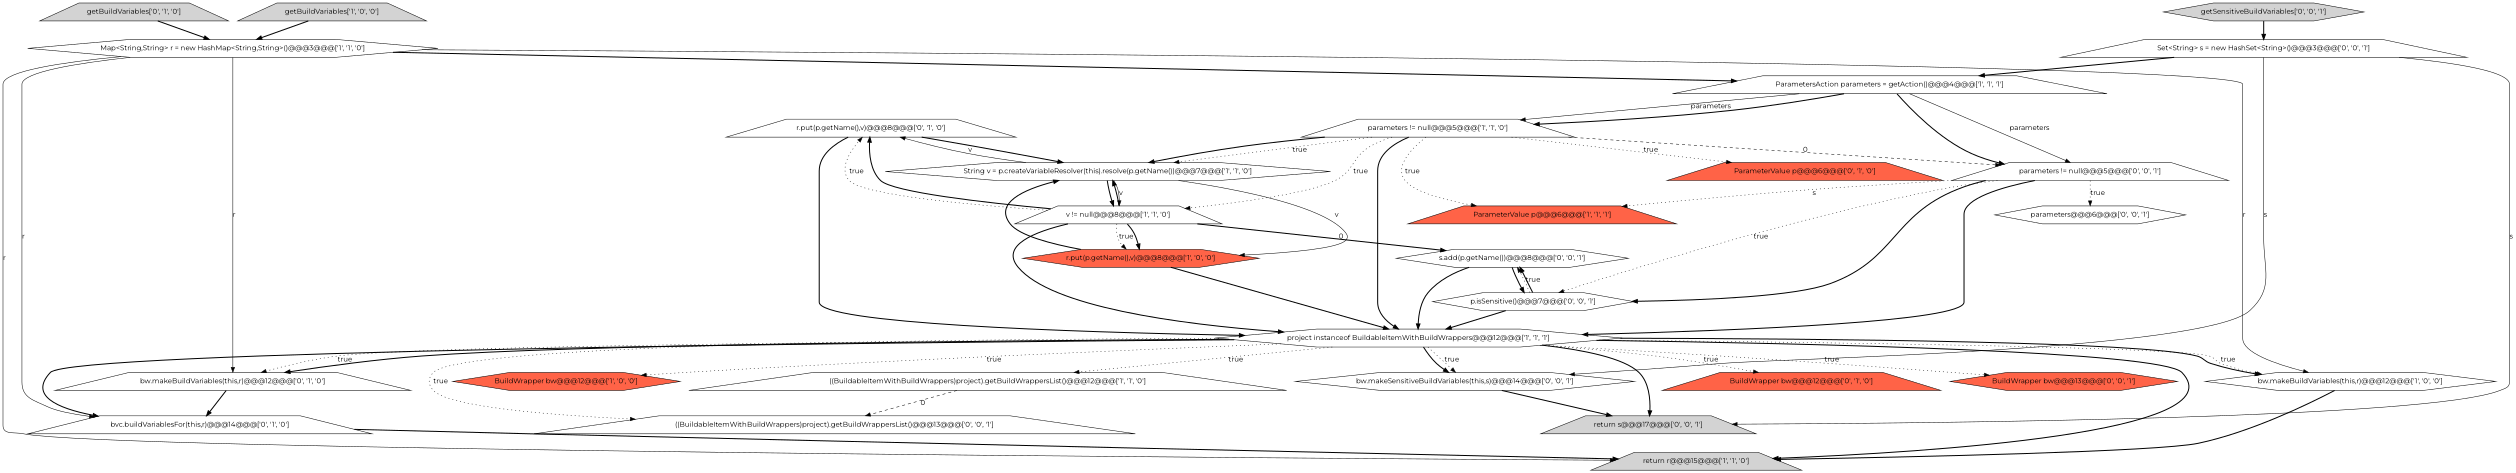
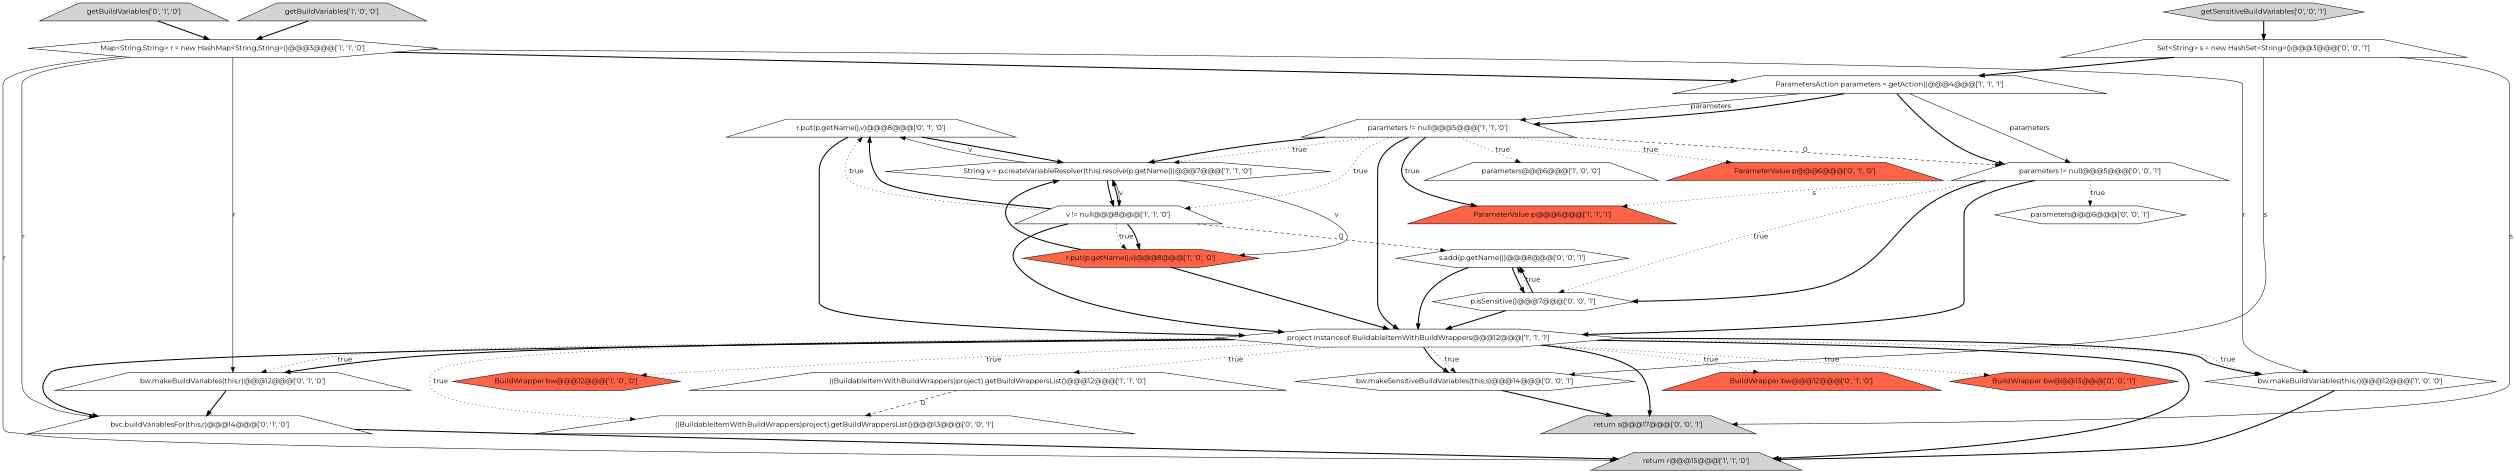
  digraph {
    fontname=Montserrat
    node [fillcolor=white fontname=Montserrat shape=trapezium style=filled]
    edge [fontname=Montserrat style=bold]
    n1 [label="r.put(p.getName(),v)@@@8@@@['0', '1', '0']"]
    n2 [label="String v = p.createVariableResolver(this).resolve(p.getName())@@@7@@@['1', '1', '0']" shape=hexagon]
    n3 [label="project instanceof BuildableItemWithBuildWrappers@@@12@@@['1', '1', '1']" shape=hexagon]
    n4 [label="v != null@@@8@@@['1', '1', '0']"]
    n5 [fillcolor=tomato label="r.put(p.getName(),v)@@@8@@@['1', '0', '0']" shape=hexagon]
    n6 [fillcolor=lightgray label="return s@@@17@@@['0', '0', '1']"]
    n7 [fillcolor=lightgray label="return r@@@15@@@['1', '1', '0']"]
    n8 [fillcolor=tomato label="BuildWrapper bw@@@12@@@['0', '1', '0']"]
    n9 [fillcolor=tomato label="BuildWrapper bw@@@13@@@['0', '0', '1']" shape=hexagon]
    n10 [label="bw.makeBuildVariables(this,r)@@@12@@@['1', '0', '0']" shape=hexagon]
    n11 [label="bw.makeBuildVariables(this,r)@@@12@@@['0', '1', '0']"]
    n12 [label="bvc.buildVariablesFor(this,r)@@@14@@@['0', '1', '0']"]
    n13 [label="bw.makeSensitiveBuildVariables(this,s)@@@14@@@['0', '0', '1']" shape=hexagon]
    n14 [fillcolor=tomato label="BuildWrapper bw@@@12@@@['1', '0', '0']" shape=hexagon]
    n15 [label="((BuildableItemWithBuildWrappers)project).getBuildWrappersList()@@@13@@@['0', '0', '1']"]
    n16 [label="((BuildableItemWithBuildWrappers)project).getBuildWrappersList()@@@12@@@['1', '1', '0']"]
    n17 [label="parameters != null@@@5@@@['0', '0', '1']"]
    n18 [fillcolor=tomato label="ParameterValue p@@@6@@@['1', '1', '1']"]
    n19 [label="p.isSensitive()@@@7@@@['0', '0', '1']" shape=hexagon]
    n20 [label="parameters@@@6@@@['0', '0', '1']" shape=hexagon]
    n21 [label="s.add(p.getName())@@@8@@@['0', '0', '1']" shape=hexagon]
    n22 [fillcolor=lightgray label="getSensitiveBuildVariables['0', '0', '1']" shape=hexagon]
    n23 [label="Set<String> s = new HashSet<String>()@@@3@@@['0', '0', '1']"]
    n24 [label="ParametersAction parameters = getAction()@@@4@@@['1', '1', '1']"]
+   n25 [label="parameters@@@6@@@['1', '0', '0']"]
    n26 [label="Map<String,String> r = new HashMap<String,String>()@@@3@@@['1', '1', '0']" shape=hexagon]
    n27 [label="parameters != null@@@5@@@['1', '1', '0']"]
    n28 [fillcolor=lightgray label="getBuildVariables['1', '0', '0']"]
    n29 [fillcolor=tomato label="ParameterValue p@@@6@@@['0', '1', '0']"]
    n30 [fillcolor=lightgray label="getBuildVariables['0', '1', '0']"]
    n1 -> n2
    n1 -> n3
    n2 -> n1 [label=v style=solid]
    n2 -> n4
    n2 -> n4 [label=v style=solid]
    n2 -> n5 [label=v style=solid]
    n3 -> n6
    n3 -> n7
    n3 -> n8 [label=true style=dotted]
    n3 -> n9 [label=true style=dotted]
    n3 -> n10 [label=true style=dotted]
    n3 -> n10
    n3 -> n11
    n3 -> n11 [label=true style=dotted]
    n3 -> n12
    n3 -> n13 [label=true style=dotted]
    n3 -> n13
    n3 -> n14 [label=true style=dotted]
    n3 -> n15 [label=true style=dotted]
    n3 -> n16 [label=true style=dotted]
    n4 -> n1 [label=true style=dotted]
    n4 -> n1
    n4 -> n2
    n4 -> n3
    n4 -> n5 [label=true style=dotted]
    n4 -> n5
-   n4 -> n21 [label=0]
+   n4 -> n21 [label=0 style=dashed]
    n5 -> n2
    n5 -> n3
    n10 -> n7
    n11 -> n12
    n12 -> n7
    n13 -> n6
    n16 -> n15 [label=0 style=dashed]
    n17 -> n3
    n17 -> n18 [label=s style=dotted]
    n17 -> n19
    n17 -> n19 [label=true style=dotted]
    n17 -> n20 [label=true style=dotted]
    n19 -> n3
    n19 -> n21 [label=true style=dotted]
    n19 -> n21
    n21 -> n3
    n21 -> n19
    n22 -> n23
    n23 -> n6 [label=s style=solid]
    n23 -> n13 [label=s style=solid]
    n23 -> n24
    n24 -> n17
    n24 -> n17 [label=parameters style=solid]
    n24 -> n27 [label=parameters style=solid]
    n24 -> n27
    n26 -> n7 [label=r style=solid]
    n26 -> n10 [label=r style=solid]
    n26 -> n11 [label=r style=solid]
    n26 -> n12 [label=r style=solid]
    n26 -> n24
    n27 -> n2
    n27 -> n2 [label=true style=dotted]
    n27 -> n3
    n27 -> n4 [label=true style=dotted]
    n27 -> n17 [label=0 style=dashed]
-   n27 -> n18 [label=true style=dotted]
+   n27 -> n18 [label=true]
+   n27 -> n25 [label=true style=dotted]
    n27 -> n29 [label=true style=dotted]
    n28 -> n26
    n30 -> n26
  }
